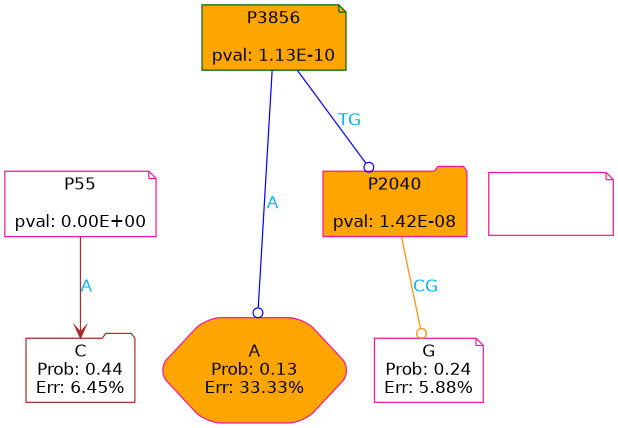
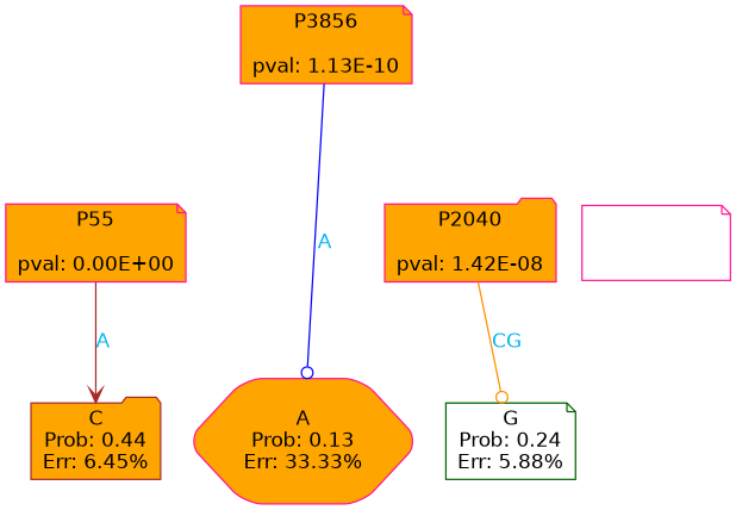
  digraph {
    ranksep=equally
    splines=polylines
    node [color=deeppink fillcolor=orange fontname=helvetica shape=note style="filled, rounded"]
    edge [arrowhead=odot color=blue fontcolor=deepskyblue2 fontname=helvetica]
-   n1 [color=brown fillcolor=white label="C\nProb: 0.44\nErr: 6.45%" shape=folder]
+   n1 [color=brown label="C\nProb: 0.44\nErr: 6.45%" shape=folder]
    n2 [label="A\nProb: 0.13\nErr: 33.33%" shape=hexagon]
-   n3 [fillcolor=white label="G\nProb: 0.24\nErr: 5.88%"]
+   n3 [color=darkgreen fillcolor=white label="G\nProb: 0.24\nErr: 5.88%"]
    n4 [align=left fillcolor=white fontcolor=white fontsize=10 label="Response : P1929\nClasses: A|C|G|T\nIn ACC: 0.92\nOut ACC: 0.79\n" style=filled]
-   n5 [fillcolor=white label="P55\n\npval: 0.00E+00"]
-   n6 [color=darkgreen label="P3856\n\npval: 1.13E-10"]
+   n5 [label="P55\n\npval: 0.00E+00"]
+   n6 [label="P3856\n\npval: 1.13E-10"]
    n7 [label="P2040\n\npval: 1.42E-08" shape=folder]
    subgraph sub_1 {
      rank=same
      n1
      n2
      n3
    }
    subgraph sub_2 {
      rank=same
      n4
      n5
    }
    n5 -> n1 [arrowhead=vee color=brown label=A]
    n6 -> n2 [label=A]
-   n6 -> n7 [label=TG]
    n7 -> n3 [color=darkorange label=CG]
  }
